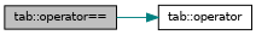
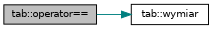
  digraph {
    rankdir=LR
    node [color=black fontname=Helvetica fontsize=10 shape=record style=filled]
    n1 [fillcolor=grey75 fontcolor=black height=0.2 label="tab::operator==" width=0.4]
-   n2 [fillcolor=white height=0.2 label="tab::operator" width=0.4]
+   n2 [fillcolor=white height=0.2 label="tab::wymiar" width=0.4]
    n1 -> n2 [color=teal fontname=Helvetica fontsize=10 labelfontname=Helvetica labelfontsize=10 style=solid]
  }
